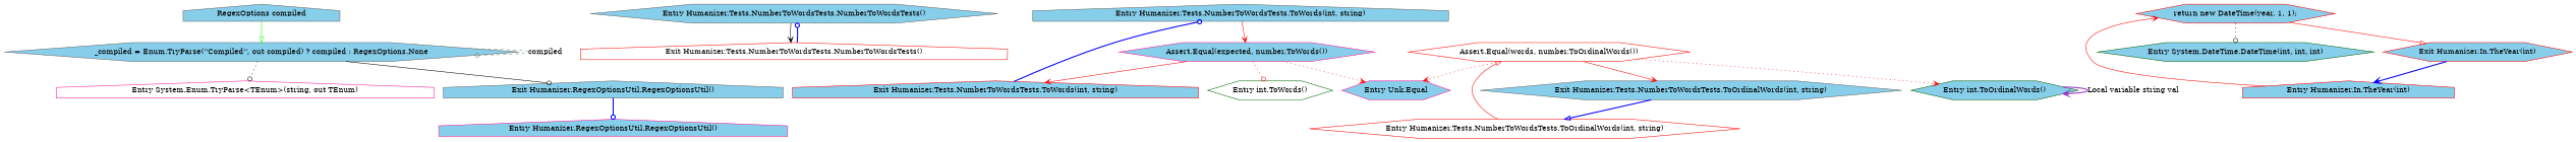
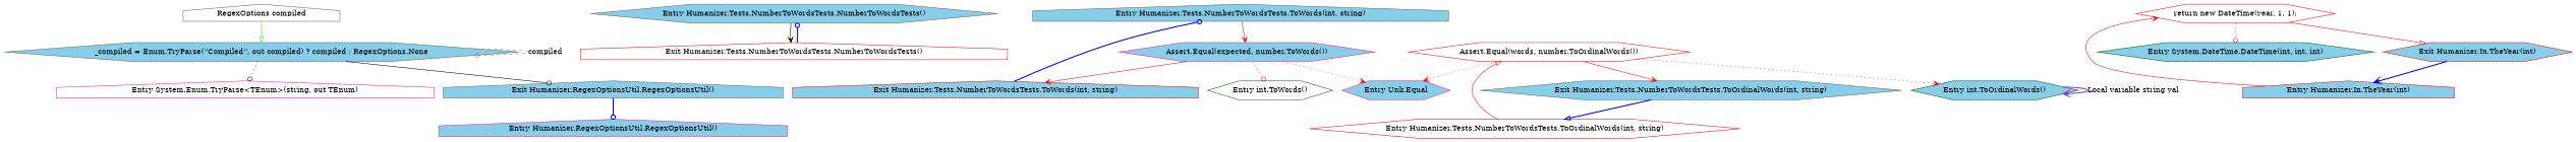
  digraph {
    node [cluster="Humanizer.RegexOptionsUtil.RegexOptionsUtil()" color=red file="ParsingMethods.cs" fillcolor=skyblue shape=hexagon span="0-0" style=filled]
    edge [arrowhead=vee color=red style=solid]
    n1 [cluster="System.Enum.TryParse<TEnum>(string, out TEnum)" color=deeppink file="CreatingMethods.cs" fillcolor=white label="Entry System.Enum.TryParse<TEnum>(string, out TEnum)" shape=house]
    n2 [color=deeppink file="CreatingMethods.cs" label="Entry Humanizer.RegexOptionsUtil.RegexOptionsUtil()" shape=house span="9-9"]
-   n3 [color=gray40 community=0 file="CreatingMethods.cs" label="RegexOptions compiled" shape=house span="11-11"]
+   n3 [color=gray40 community=0 file="CreatingMethods.cs" fillcolor=white label="RegexOptions compiled" shape=house span="11-11"]
    n4 [color=gray40 file="CreatingMethods.cs" label="_compiled = Enum.TryParse(''Compiled'', out compiled) ? compiled : RegexOptions.None" span="12-12"]
    n5 [color=gray40 file="CreatingMethods.cs" label="Exit Humanizer.RegexOptionsUtil.RegexOptionsUtil()" shape=house span="9-9"]
    n6 [cluster="Humanizer.Tests.NumberToWordsTests.NumberToWordsTests()" color=gray40 label="Entry Humanizer.Tests.NumberToWordsTests.NumberToWordsTests()" span="7-7"]
    n7 [cluster="Humanizer.Tests.NumberToWordsTests.NumberToWordsTests()" fillcolor=white label="Exit Humanizer.Tests.NumberToWordsTests.NumberToWordsTests()" shape=house span="7-7"]
    n8 [cluster="Humanizer.Tests.NumberToWordsTests.ToWords(int, string)" color=gray40 label="Entry Humanizer.Tests.NumberToWordsTests.ToWords(int, string)" shape=house span="41-41"]
    n9 [cluster="Humanizer.Tests.NumberToWordsTests.ToWords(int, string)" color=deeppink community=0 label="Assert.Equal(expected, number.ToWords())" span="43-43"]
    n10 [cluster="Humanizer.Tests.NumberToWordsTests.ToWords(int, string)" label="Exit Humanizer.Tests.NumberToWordsTests.ToWords(int, string)" shape=house span="41-41"]
    n11 [cluster="Unk.Equal" color=deeppink label="Entry Unk.Equal" span=""]
    n12 [cluster="int.ToWords()" color=darkgreen fillcolor=white label="Entry int.ToWords()" span="14-14"]
    n13 [cluster="Humanizer.Tests.NumberToWordsTests.ToOrdinalWords(int, string)" fillcolor=white label="Entry Humanizer.Tests.NumberToWordsTests.ToOrdinalWords(int, string)" span="90-90"]
    n14 [cluster="Humanizer.Tests.NumberToWordsTests.ToOrdinalWords(int, string)" community=0 fillcolor=white label="Assert.Equal(words, number.ToOrdinalWords())" span="92-92"]
    n15 [cluster="Humanizer.Tests.NumberToWordsTests.ToOrdinalWords(int, string)" color=gray40 label="Exit Humanizer.Tests.NumberToWordsTests.ToOrdinalWords(int, string)" span="90-90"]
    n16 [cluster="int.ToOrdinalWords()" color=darkgreen label="Entry int.ToOrdinalWords()" span="48-48"]
    n17 [cluster="System.DateTime.DateTime(int, int, int)" color=darkgreen file="ToStringMethod.cs" label="Entry System.DateTime.DateTime(int, int, int)"]
    n18 [cluster="Humanizer.In.TheYear(int)" file="ToStringMethod.cs" label="Entry Humanizer.In.TheYear(int)" shape=house span="10-10"]
-   n19 [cluster="Humanizer.In.TheYear(int)" community=0 file="ToStringMethod.cs" label="return new DateTime(year, 1, 1);" span="12-12"]
+   n19 [cluster="Humanizer.In.TheYear(int)" community=0 file="ToStringMethod.cs" fillcolor=white label="return new DateTime(year, 1, 1);" span="12-12"]
    n20 [cluster="Humanizer.In.TheYear(int)" file="ToStringMethod.cs" label="Exit Humanizer.In.TheYear(int)" span="10-10"]
    n3 -> n4 [arrowhead=onormal color=green]
    n4 -> n1 [arrowhead=odot style=dotted color=""]
    n4 -> n4 [arrowhead=odot color=darkseagreen4 label=compiled style=dashed]
    n4 -> n5 [arrowhead=odot color=""]
    n5 -> n2 [arrowhead=odot color=blue style=bold]
    n6 -> n7 [color=""]
    n7 -> n6 [arrowhead=odot color=blue style=bold]
    n8 -> n9
    n9 -> n10
    n9 -> n11 [style=dotted]
    n9 -> n12 [arrowhead=odot style=dotted]
    n10 -> n8 [arrowhead=odot color=blue style=bold]
    n13 -> n14 [arrowhead=onormal]
    n14 -> n11 [style=dotted]
    n14 -> n15
    n14 -> n16 [style=dotted]
    n15 -> n13 [arrowhead=onormal color=blue style=bold]
    n16 -> n16 [color=darkorchid label="Local variable string val" style=bold]
    n18 -> n19
-   n19 -> n17 [arrowhead=odot color=black style=dotted]
+   n19 -> n17 [arrowhead=odot style=dotted]
    n19 -> n20 [arrowhead=onormal]
    n20 -> n18 [color=blue style=bold]
  }
